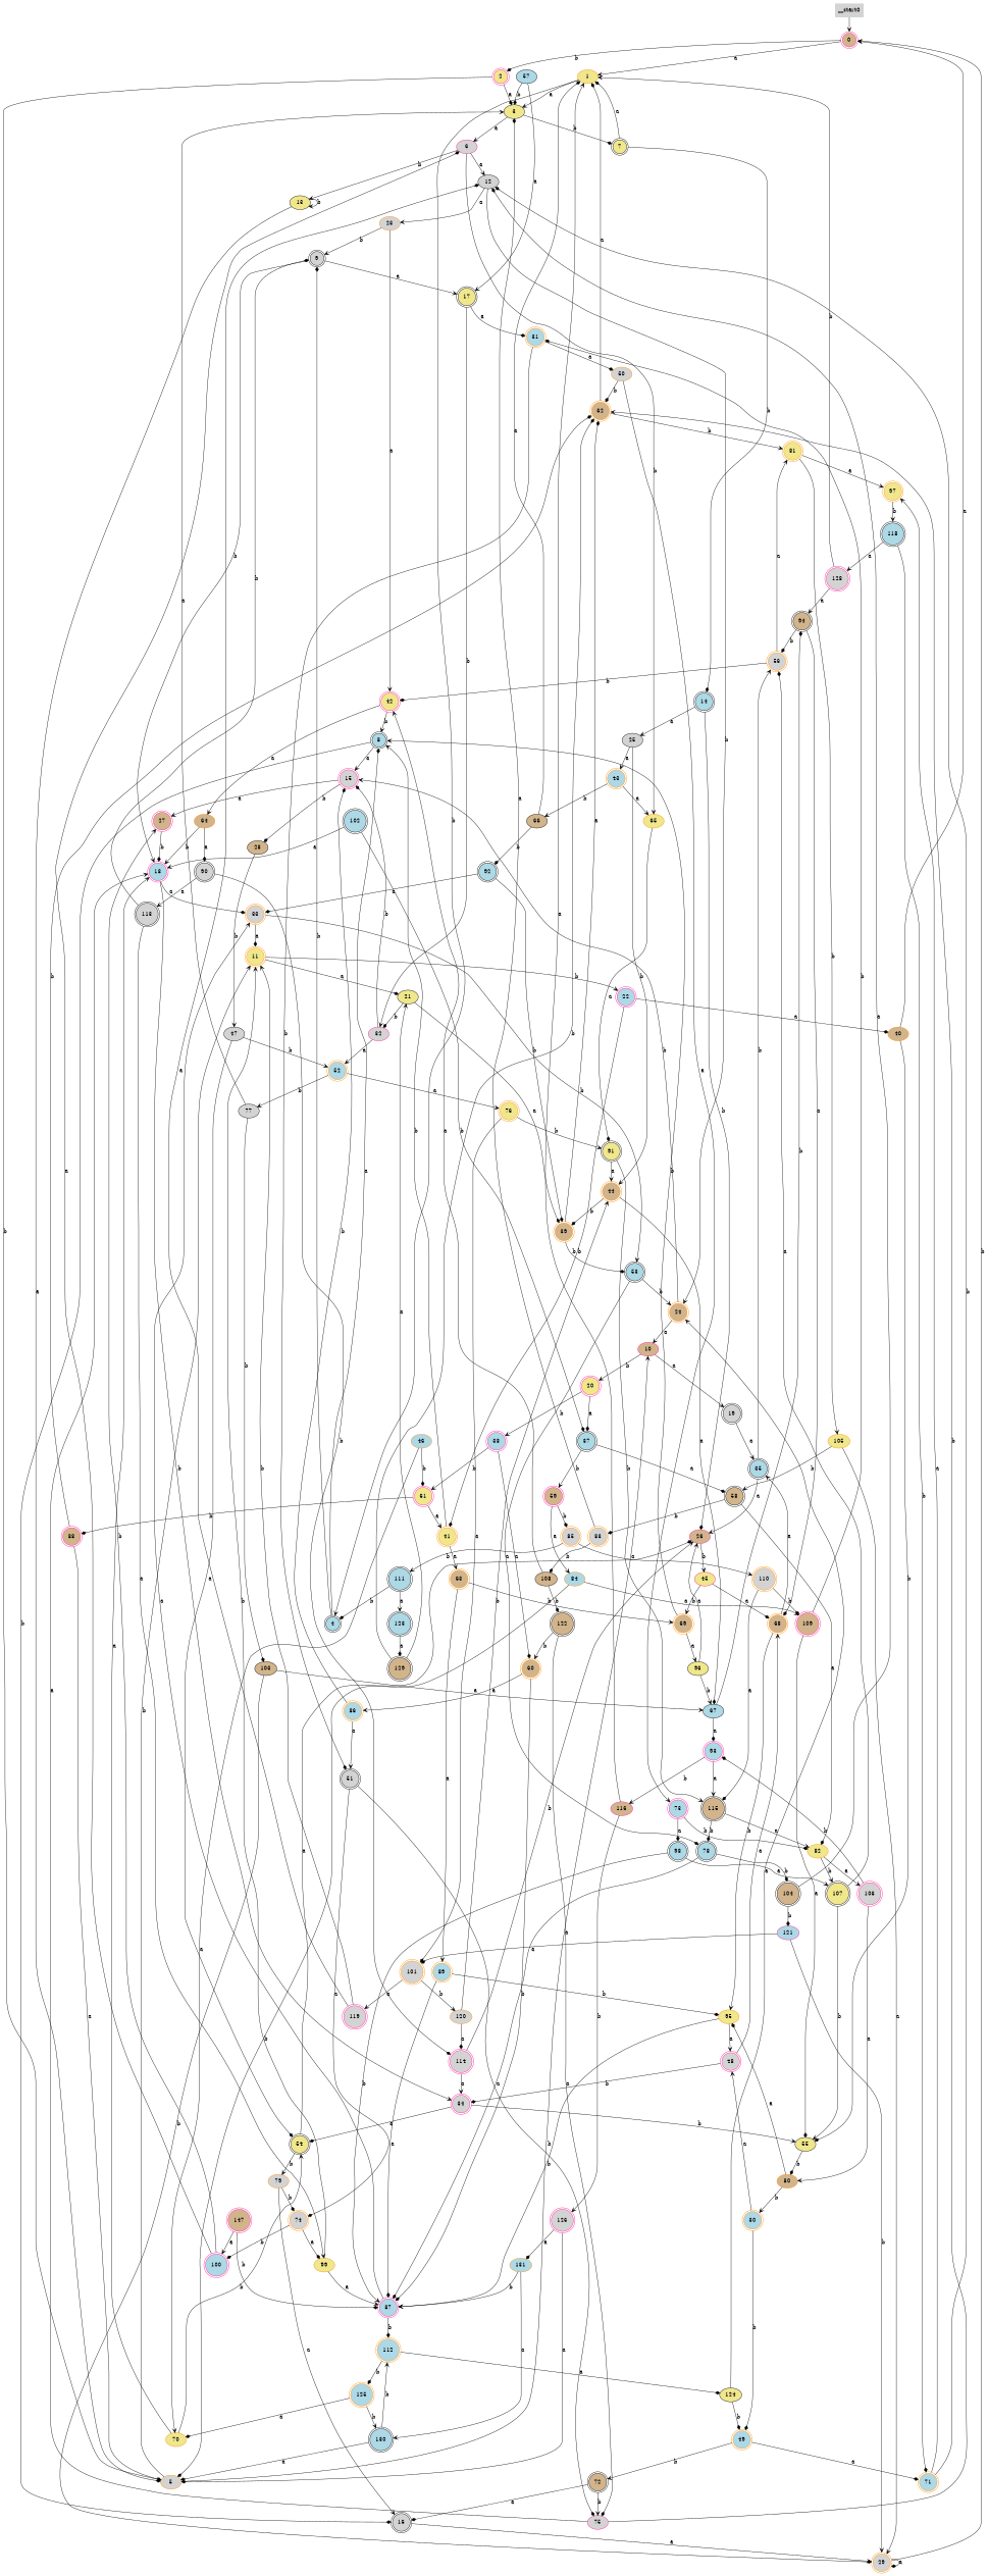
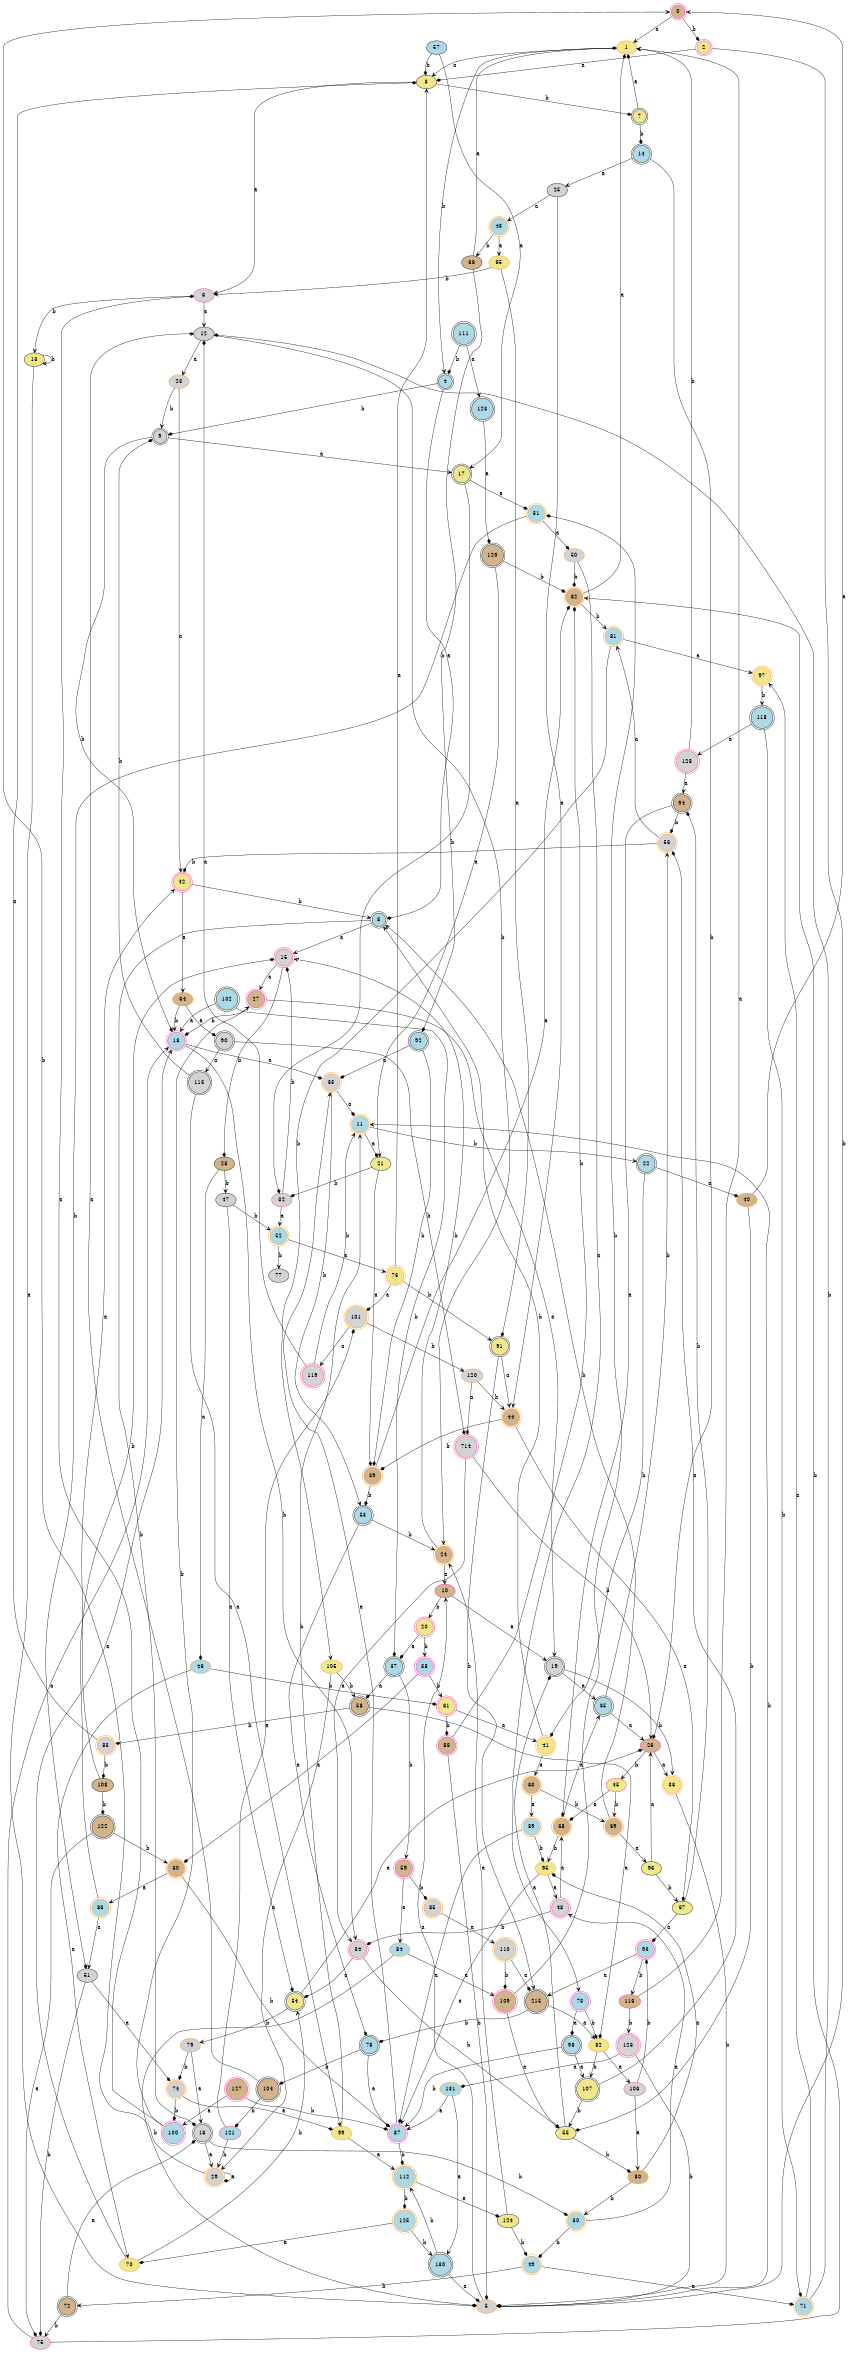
  digraph {
    node [color=darkorange fillcolor=lightblue shape=doublecircle style=filled]
    edge [arrowhead=vee]
-   __start0 [color=deeppink fillcolor=lightgrey shape=none]
    0 [color=deeppink fillcolor=tan]
    1 [fillcolor=khaki shape=""]
    2 [color=deeppink fillcolor=khaki]
    3 [color=black fillcolor=khaki shape=""]
    4 [color=black]
    5 [fillcolor=lightgrey shape=""]
    6 [color=deeppink fillcolor=lightgrey shape=""]
    7 [color=black fillcolor=khaki]
    8 [color=black]
    9 [color=black fillcolor=lightgrey]
    10 [color=deeppink fillcolor=tan shape=""]
-   11 [fillcolor=khaki]
+   11
    12 [color=black fillcolor=lightgrey shape=""]
    13 [color=black fillcolor=khaki shape=""]
    14 [color=black]
    15 [color=deeppink fillcolor=lightgrey]
    16 [color=black fillcolor=lightgrey]
    17 [color=black fillcolor=khaki]
    18 [color=deeppink]
    19 [color=black fillcolor=lightgrey]
    20 [color=deeppink fillcolor=khaki]
    21 [color=black fillcolor=khaki shape=""]
-   22 [color=deeppink]
+   22 [color=black]
    23 [fillcolor=lightgrey shape=""]
    24 [fillcolor=tan]
    25 [color=black fillcolor=lightgrey shape=""]
    26 [color=deeppink fillcolor=tan shape=""]
    27 [color=deeppink fillcolor=tan]
    28 [color=black fillcolor=tan shape=""]
    29 [fillcolor=lightgrey]
    30
    31
    32 [color=deeppink fillcolor=lightgrey shape=""]
    33 [fillcolor=lightgrey]
    34 [color=deeppink fillcolor=lightgrey]
    35 [color=black]
+   36 [fillcolor=khaki]
    37 [color=black]
    38 [color=deeppink]
    39 [fillcolor=tan]
    40 [fillcolor=tan shape=""]
    41 [fillcolor=khaki]
    42 [color=deeppink fillcolor=khaki]
    43
    44 [fillcolor=tan]
    45 [color=deeppink fillcolor=khaki shape=""]
    46 [shape=""]
    47 [color=black fillcolor=lightgrey shape=""]
    48 [color=deeppink fillcolor=lightgrey]
    49
    50 [fillcolor=lightgrey shape=""]
-   51 [color=black fillcolor=lightgrey]
+   51 [color=black fillcolor=lightgrey shape=""]
    52
    53 [color=black]
    54 [color=black fillcolor=khaki]
    55 [color=black fillcolor=khaki shape=""]
    56 [fillcolor=lightgrey]
    58 [color=black fillcolor=tan]
    59 [color=deeppink fillcolor=tan]
    60 [fillcolor=tan]
    61 [color=deeppink fillcolor=khaki]
    62 [fillcolor=tan]
    63 [fillcolor=tan]
    64 [fillcolor=tan shape=""]
    65 [fillcolor=khaki shape=""]
    66 [color=black fillcolor=tan shape=""]
-   67 [color=black shape=""]
+   67 [color=black fillcolor=khaki shape=""]
    68 [fillcolor=tan]
    69 [fillcolor=tan]
    70 [fillcolor=khaki shape=""]
    71
    72 [color=black fillcolor=tan]
    73 [color=deeppink]
    74 [fillcolor=lightgrey]
    75 [color=deeppink fillcolor=lightgrey shape=""]
    76 [fillcolor=khaki]
    77 [color=black fillcolor=lightgrey shape=""]
    78 [color=black]
    79 [fillcolor=lightgrey shape=""]
    80 [fillcolor=tan shape=""]
-   81 [fillcolor=khaki]
+   81
    57 [color=black shape=""]
    82 [fillcolor=khaki shape=""]
    83 [fillcolor=lightgrey]
    84 [shape=""]
    85 [fillcolor=lightgrey]
    86
    87 [color=deeppink]
    88 [color=deeppink fillcolor=tan]
    89
    90 [color=black fillcolor=lightgrey]
    91 [color=black fillcolor=khaki]
    92 [color=black]
    93 [color=deeppink]
    94 [color=black fillcolor=tan]
    95 [fillcolor=khaki shape=""]
    96 [color=black fillcolor=khaki shape=""]
    97 [fillcolor=khaki]
    98 [color=black]
    99 [fillcolor=khaki shape=""]
    100 [color=deeppink]
    101 [fillcolor=lightgrey]
-   103 [color=black fillcolor=tan shape=""]
    104 [color=black fillcolor=tan]
    105 [fillcolor=khaki shape=""]
-   106 [color=deeppink fillcolor=lightgrey]
+   106 [color=deeppink fillcolor=lightgrey shape=""]
    107 [color=black fillcolor=khaki]
    108 [color=black fillcolor=tan shape=""]
    109 [color=deeppink fillcolor=tan]
    110 [fillcolor=lightgrey]
    111 [color=black]
    112
    113 [color=black fillcolor=lightgrey]
-   114 [color=deeppink fillcolor=lightgrey]
-   115 [color=black fillcolor=tan]
+   114 [color=deeppink fillcolor=lightgrey label=714]
+   115 [color=black fillcolor=tan label=215]
    116 [color=deeppink fillcolor=tan shape=""]
    118 [color=black]
    119 [color=deeppink fillcolor=lightgrey]
    120 [fillcolor=lightgrey shape=""]
    102 [color=black]
    121 [color=deeppink shape=""]
    122 [color=black fillcolor=tan]
    123 [color=black]
    124 [color=black fillcolor=khaki shape=""]
    125
    126 [color=deeppink fillcolor=lightgrey]
    128 [color=deeppink fillcolor=lightgrey]
    129 [color=black fillcolor=tan]
    130 [color=black]
    131 [shape=""]
-   127 [color=deeppink fillcolor=tan label=147]
-   __start0 -> 0
+   127 [color=deeppink fillcolor=tan]
    0 -> 1 [label=a]
    0 -> 2 [arrowhead=diamond label=b]
    1 -> 3 [label=a]
    1 -> 4 [label=b]
    2 -> 3 [arrowhead=diamond label=a]
    2 -> 5 [label=b]
    3 -> 6 [label=a]
    3 -> 7 [arrowhead=diamond label=b]
    4 -> 8 [arrowhead=diamond label=a]
    4 -> 9 [arrowhead=diamond label=b]
    5 -> 10 [label=a]
    5 -> 11 [label=b]
    6 -> 12 [label=a]
    6 -> 13 [label=b]
    7 -> 1 [arrowhead=diamond label=a]
    7 -> 14 [arrowhead=diamond label=b]
    8 -> 15 [label=a]
    8 -> 16 [arrowhead=diamond label=b]
    9 -> 17 [label=a]
-   9 -> 18 [label=b]
+   9 -> 18 [arrowhead=diamond label=b]
    10 -> 19 [label=a]
    10 -> 20 [label=b]
    11 -> 21 [arrowhead=diamond label=a]
    11 -> 22 [label=b]
    12 -> 23 [label=a]
    12 -> 24 [label=b]
    13 -> 5 [arrowhead=diamond label=a]
    13 -> 13 [label=b]
    14 -> 25 [label=a]
    14 -> 26 [arrowhead=diamond label=b]
    15 -> 27 [label=a]
    15 -> 28 [arrowhead=diamond label=b]
    16 -> 29 [label=a]
+   16 -> 30 [arrowhead=diamond label=b]
    17 -> 31 [arrowhead=diamond label=a]
-   17 -> 32 [label=b]
+   17 -> 32 [arrowhead=diamond label=b]
    18 -> 33 [arrowhead=diamond label=a]
    18 -> 34 [label=b]
    19 -> 35 [label=a]
+   19 -> 36 [label=b]
    20 -> 37 [arrowhead=diamond label=a]
    20 -> 38 [label=b]
    21 -> 32 [arrowhead=diamond label=b]
    21 -> 39 [arrowhead=diamond label=a]
    22 -> 40 [arrowhead=diamond label=a]
    22 -> 41 [arrowhead=diamond label=b]
    23 -> 9 [label=b]
    23 -> 42 [label=a]
    24 -> 10 [label=a]
    24 -> 15 [label=b]
    25 -> 43 [label=a]
-   25 -> 44 [label=b]
+   25 -> 44 [label=a]
+   26 -> 36 [label=a]
    26 -> 45 [label=b]
    27 -> 18 [arrowhead=diamond label=b]
+   27 -> 19 [label=a]
+   28 -> 46 [arrowhead=diamond label=a]
    28 -> 47 [label=b]
    29 -> 0 [label=b]
    29 -> 29 [arrowhead=diamond label=a]
    30 -> 48 [label=a]
    30 -> 49 [arrowhead=diamond label=b]
    31 -> 50 [arrowhead=diamond label=a]
    31 -> 51 [arrowhead=diamond label=b]
    32 -> 15 [arrowhead=diamond label=b]
    32 -> 52 [label=a]
    33 -> 11 [arrowhead=diamond label=a]
    33 -> 53 [label=b]
    34 -> 54 [arrowhead=diamond label=a]
    34 -> 55 [label=b]
    35 -> 26 [label=a]
    35 -> 56 [label=b]
+   36 -> 5 [arrowhead=diamond label=b]
    37 -> 58 [arrowhead=diamond label=a]
    37 -> 59 [label=b]
    38 -> 60 [arrowhead=diamond label=a]
    38 -> 61 [label=b]
    39 -> 53 [arrowhead=diamond label=b]
    39 -> 62 [arrowhead=diamond label=a]
    40 -> 0 [label=a]
    40 -> 55 [arrowhead=diamond label=b]
    41 -> 8 [label=b]
    41 -> 63 [label=a]
    42 -> 8 [label=b]
    42 -> 64 [label=a]
    43 -> 65 [label=a]
    43 -> 66 [label=b]
    44 -> 39 [arrowhead=diamond label=b]
    44 -> 67 [arrowhead=diamond label=a]
    45 -> 68 [arrowhead=diamond label=a]
    45 -> 69 [label=b]
    46 -> 61 [arrowhead=diamond label=b]
    46 -> 70 [label=a]
    47 -> 52 [label=b]
    47 -> 54 [arrowhead=diamond label=a]
    48 -> 34 [arrowhead=diamond label=b]
    48 -> 68 [label=a]
    49 -> 71 [arrowhead=diamond label=a]
    49 -> 72 [label=b]
    50 -> 62 [arrowhead=diamond label=b]
    50 -> 73 [label=a]
    51 -> 74 [arrowhead=diamond label=a]
    51 -> 75 [arrowhead=diamond label=b]
    52 -> 76 [label=a]
    52 -> 77 [label=b]
    53 -> 24 [label=b]
    53 -> 78 [arrowhead=diamond label=a]
    54 -> 26 [arrowhead=diamond label=a]
    54 -> 79 [label=b]
+   55 -> 19 [arrowhead=diamond label=a]
    55 -> 80 [arrowhead=diamond label=b]
    56 -> 42 [arrowhead=diamond label=b]
    56 -> 81 [label=a]
    58 -> 82 [arrowhead=diamond label=a]
    58 -> 83 [arrowhead=diamond label=b]
    59 -> 84 [label=a]
    59 -> 85 [arrowhead=diamond label=b]
    60 -> 86 [label=a]
    60 -> 87 [arrowhead=diamond label=b]
    61 -> 41 [label=a]
    61 -> 88 [arrowhead=diamond label=b]
    62 -> 1 [arrowhead=diamond label=a]
    62 -> 81 [label=b]
    63 -> 69 [label=b]
    63 -> 89 [label=a]
    64 -> 18 [label=b]
    64 -> 90 [arrowhead=diamond label=a]
-   6 -> 65 [label=b]
+   65 -> 6 [label=b]
    65 -> 91 [arrowhead=diamond label=a]
    66 -> 1 [arrowhead=diamond label=a]
    66 -> 92 [arrowhead=diamond label=b]
    67 -> 93 [arrowhead=diamond label=a]
    67 -> 94 [arrowhead=diamond label=b]
    68 -> 35 [label=a]
    68 -> 95 [label=b]
    69 -> 8 [label=b]
    69 -> 96 [label=a]
    70 -> 18 [label=a]
    70 -> 54 [label=b]
    71 -> 12 [arrowhead=diamond label=b]
    71 -> 97 [label=a]
    72 -> 16 [arrowhead=diamond label=a]
    72 -> 75 [label=b]
    73 -> 82 [arrowhead=diamond label=b]
    73 -> 98 [arrowhead=diamond label=a]
    74 -> 99 [arrowhead=diamond label=a]
    74 -> 100 [arrowhead=diamond label=b]
    75 -> 18 [label=a]
    75 -> 62 [label=b]
    76 -> 91 [label=b]
    76 -> 101 [arrowhead=diamond label=a]
-   77 -> 3 [label=a]
-   77 -> 103 [arrowhead=diamond label=b]
+   76 -> 3 [label=a]
    78 -> 87 [arrowhead=diamond label=a]
    78 -> 104 [arrowhead=diamond label=b]
    79 -> 16 [label=a]
    79 -> 74 [arrowhead=diamond label=b]
    80 -> 30 [label=b]
    80 -> 95 [arrowhead=diamond label=a]
    81 -> 97 [label=a]
    81 -> 105 [label=b]
    57 -> 3 [arrowhead=diamond label=b]
    57 -> 17 [label=a]
    82 -> 106 [label=a]
    82 -> 107 [label=b]
    83 -> 3 [arrowhead=diamond label=a]
    83 -> 108 [arrowhead=diamond label=b]
    84 -> 5 [arrowhead=diamond label=b]
    84 -> 109 [label=a]
    85 -> 110 [label=a]
-   85 -> 111 [label=b]
    86 -> 15 [arrowhead=diamond label=b]
    86 -> 51 [label=a]
    87 -> 33 [label=a]
    87 -> 112 [arrowhead=diamond label=b]
-   88 -> 5 [arrowhead=diamond label=a]
+   88 -> 5 [arrowhead=diamond label=b]
    88 -> 62 [arrowhead=diamond label=b]
    89 -> 87 [arrowhead=diamond label=a]
    89 -> 95 [arrowhead=diamond label=b]
    90 -> 113 [label=a]
    90 -> 114 [arrowhead=diamond label=b]
    91 -> 44 [label=a]
    91 -> 115 [label=b]
    92 -> 33 [arrowhead=diamond label=a]
    92 -> 39 [arrowhead=diamond label=b]
    93 -> 115 [label=a]
    93 -> 116 [label=b]
    94 -> 56 [arrowhead=diamond label=b]
    94 -> 68 [arrowhead=diamond label=a]
    95 -> 48 [label=a]
-   95 -> 87 [label=b]
+   95 -> 87 [label=a]
    96 -> 26 [label=a]
    96 -> 67 [label=b]
    97 -> 118 [label=b]
    98 -> 87 [label=b]
    98 -> 107 [label=a]
    99 -> 11 [label=b]
-   99 -> 87 [label=a]
+   99 -> 112 [label=a]
    100 -> 6 [arrowhead=diamond label=a]
    100 -> 27 [label=b]
    101 -> 119 [label=a]
    101 -> 120 [label=b]
-   103 -> 29 [arrowhead=diamond label=b]
-   103 -> 67 [label=a]
    104 -> 12 [arrowhead=diamond label=a]
    104 -> 121 [arrowhead=diamond label=b]
    105 -> 29 [label=a]
    105 -> 58 [label=b]
    106 -> 80 [label=a]
    106 -> 93 [arrowhead=diamond label=b]
    107 -> 55 [label=b]
    107 -> 56 [arrowhead=diamond label=a]
    108 -> 42 [label=a]
    108 -> 122 [arrowhead=diamond label=b]
    109 -> 31 [arrowhead=diamond label=b]
    109 -> 55 [arrowhead=diamond label=a]
    110 -> 109 [arrowhead=diamond label=b]
    110 -> 115 [arrowhead=diamond label=a]
    111 -> 4 [arrowhead=diamond label=b]
    111 -> 123 [label=a]
    112 -> 124 [arrowhead=diamond label=a]
    112 -> 125 [arrowhead=diamond label=b]
    113 -> 9 [arrowhead=diamond label=b]
    113 -> 99 [label=a]
    114 -> 26 [label=b]
    114 -> 34 [label=a]
    115 -> 78 [arrowhead=diamond label=b]
    115 -> 82 [label=a]
    116 -> 1 [label=a]
    116 -> 126 [label=b]
    118 -> 71 [arrowhead=diamond label=b]
    118 -> 128 [label=a]
    119 -> 11 [label=b]
    119 -> 12 [arrowhead=diamond label=a]
    120 -> 44 [label=b]
    120 -> 114 [arrowhead=diamond label=a]
    102 -> 18 [label=a]
    102 -> 37 [arrowhead=diamond label=b]
    121 -> 29 [label=b]
    121 -> 101 [arrowhead=diamond label=a]
    122 -> 60 [label=b]
    122 -> 75 [arrowhead=diamond label=a]
    123 -> 129 [arrowhead=diamond label=a]
    124 -> 24 [label=a]
    124 -> 49 [arrowhead=diamond label=b]
    125 -> 70 [arrowhead=diamond label=a]
    125 -> 130 [label=b]
-   126 -> 5 [arrowhead=diamond label=a]
+   126 -> 5 [arrowhead=diamond label=b]
    126 -> 131 [arrowhead=diamond label=a]
    128 -> 1 [label=b]
    128 -> 94 [label=a]
    129 -> 21 [label=a]
    129 -> 62 [arrowhead=diamond label=b]
    130 -> 5 [arrowhead=diamond label=a]
    130 -> 112 [label=b]
-   131 -> 87 [label=b]
+   131 -> 87 [label=a]
    131 -> 130 [label=a]
    127 -> 87 [arrowhead=diamond label=b]
    127 -> 100 [label=a]
  }
